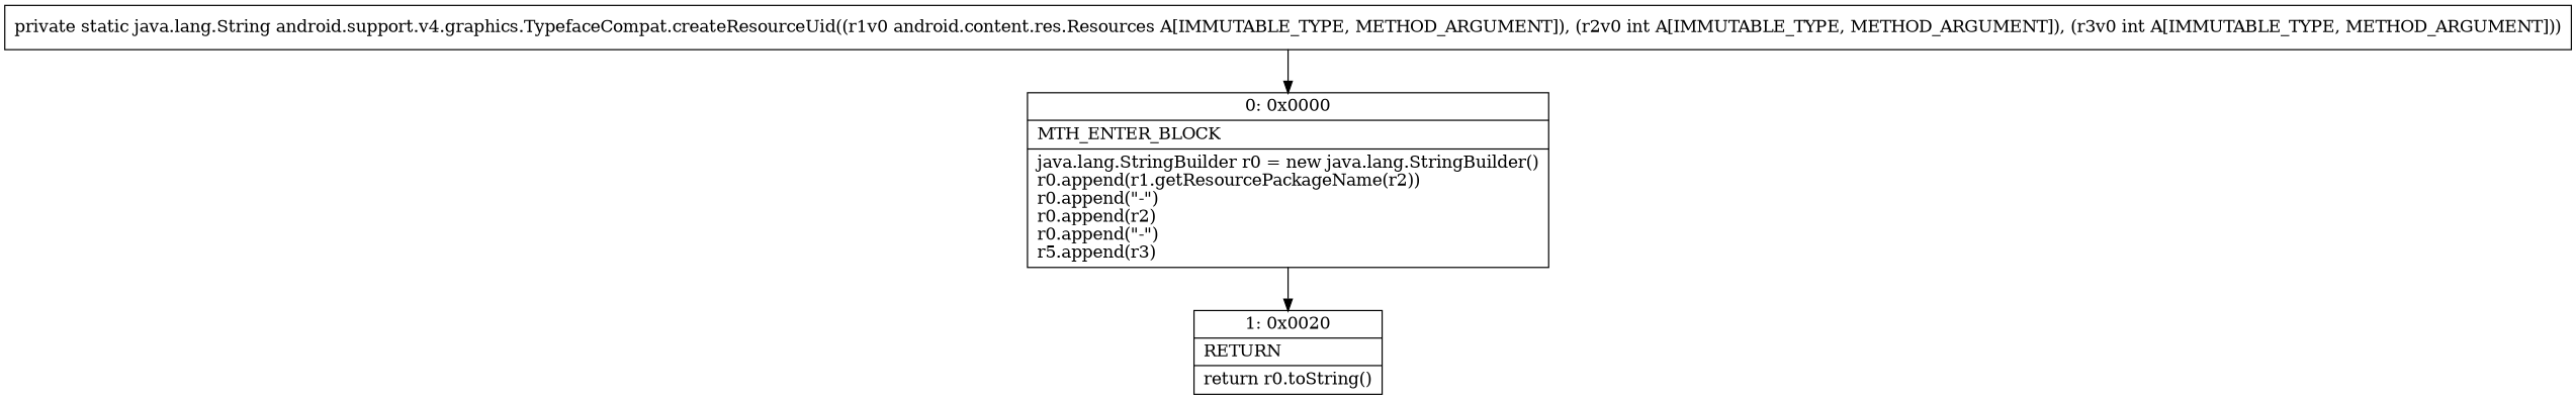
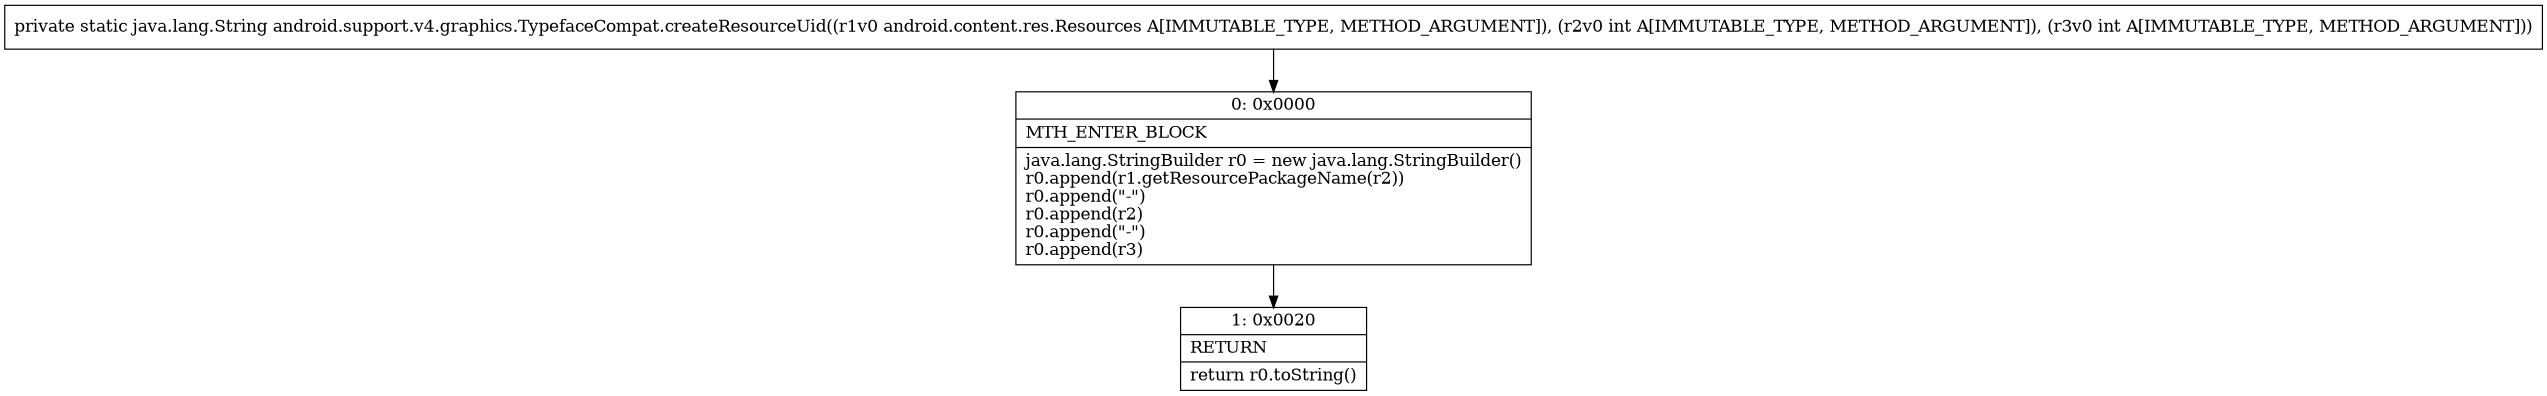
  digraph {
    node [shape=record]
-   n1 [label="{0\:\ 0x0000|MTH_ENTER_BLOCK\l|java.lang.StringBuilder r0 = new java.lang.StringBuilder()\lr0.append(r1.getResourcePackageName(r2))\lr0.append(\"\-\")\lr0.append(r2)\lr0.append(\"\-\")\lr5.append(r3)\l}"]
+   n1 [label="{0\:\ 0x0000|MTH_ENTER_BLOCK\l|java.lang.StringBuilder r0 = new java.lang.StringBuilder()\lr0.append(r1.getResourcePackageName(r2))\lr0.append(\"\-\")\lr0.append(r2)\lr0.append(\"\-\")\lr0.append(r3)\l}"]
    n2 [label="{1\:\ 0x0020|RETURN\l|return r0.toString()\l}"]
    n3 [label="{private static java.lang.String android.support.v4.graphics.TypefaceCompat.createResourceUid((r1v0 android.content.res.Resources A[IMMUTABLE_TYPE, METHOD_ARGUMENT]), (r2v0 int A[IMMUTABLE_TYPE, METHOD_ARGUMENT]), (r3v0 int A[IMMUTABLE_TYPE, METHOD_ARGUMENT])) }"]
    n1 -> n2
    n3 -> n1
  }
